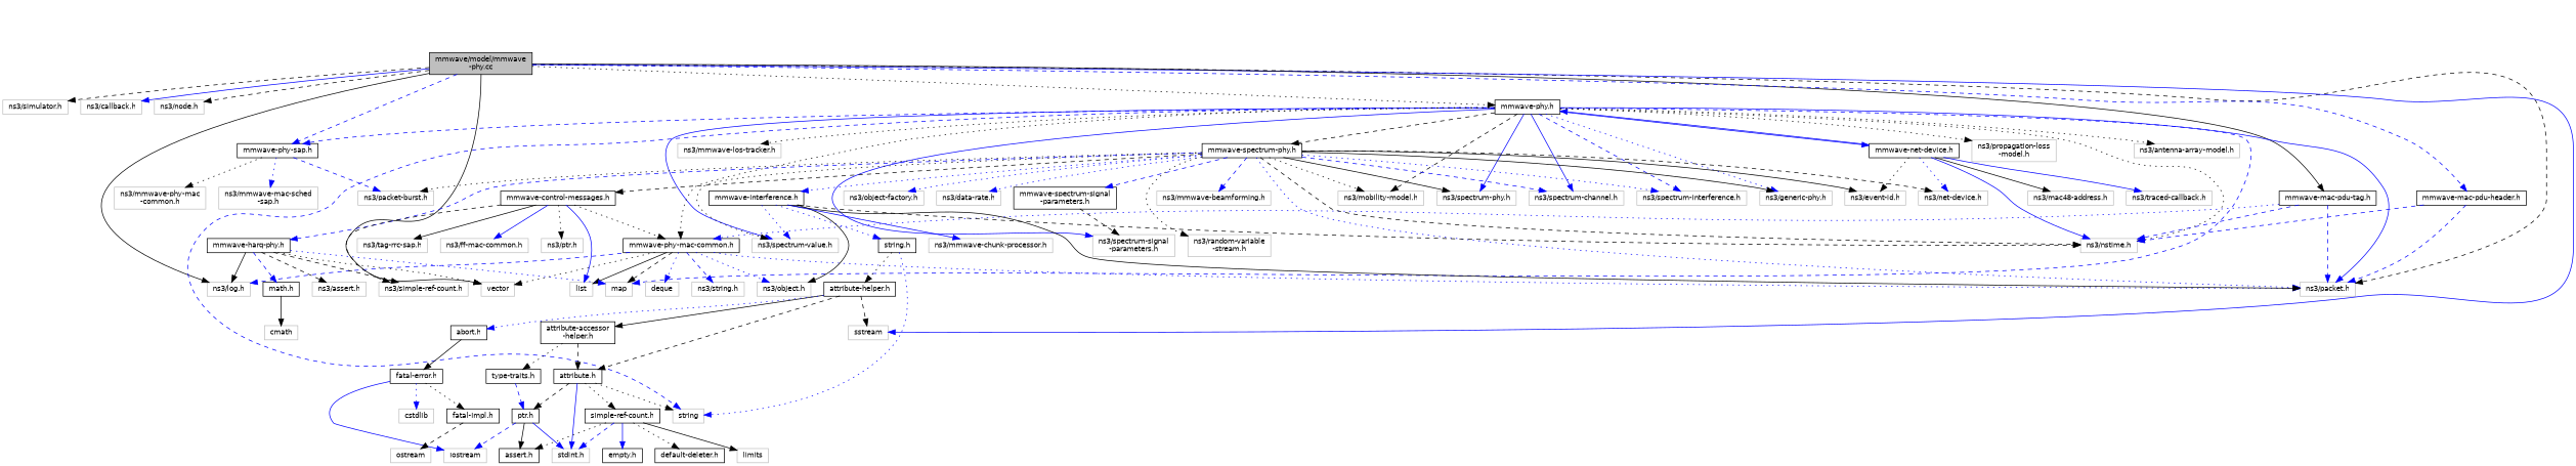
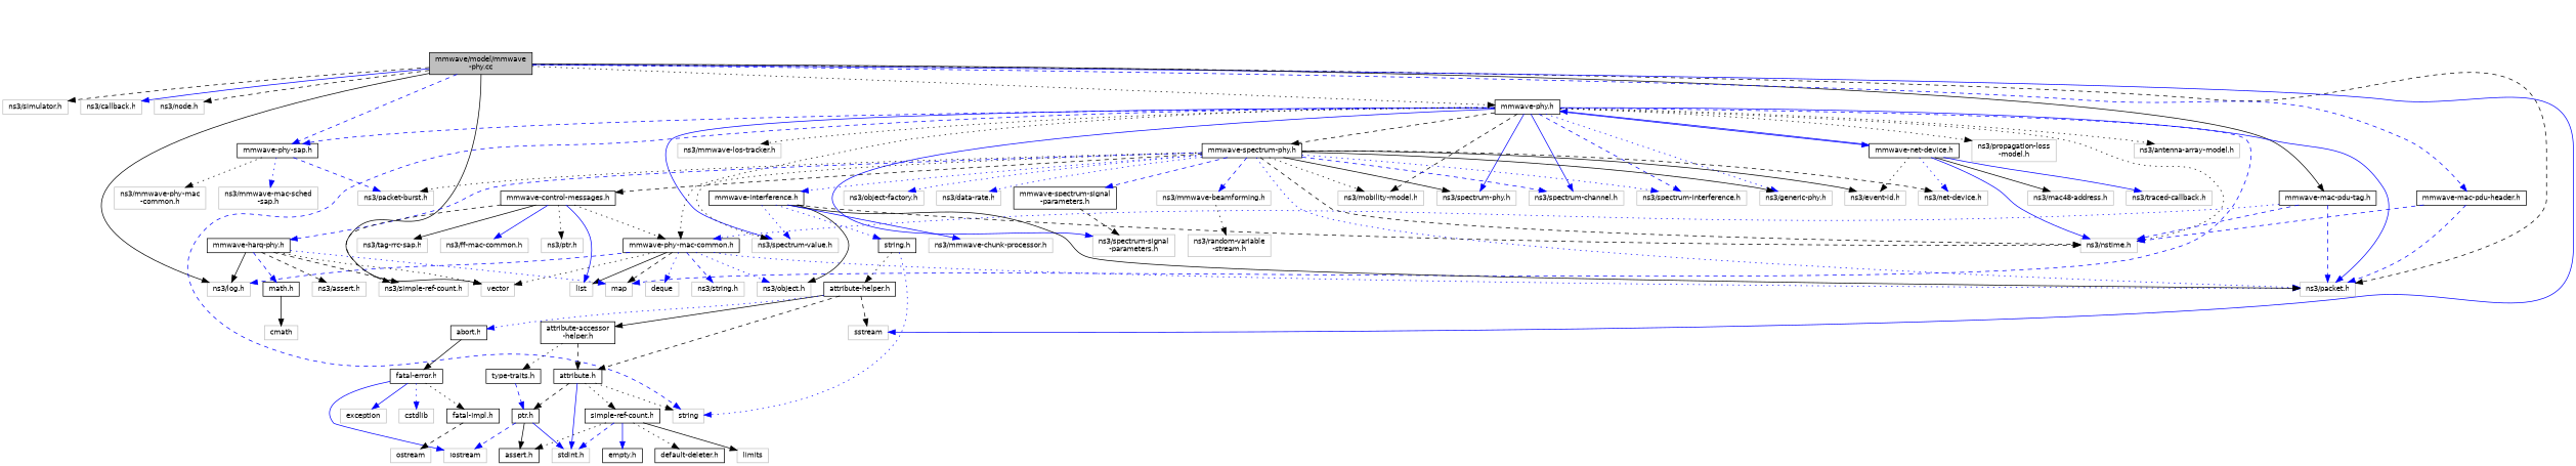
  digraph {
    node [color=grey75 fillcolor=white fontname=Helvetica fontsize=10 shape=record style=filled]
    edge [color=black fontname=Helvetica fontsize=10 labelfontname=Helvetica labelfontsize=10 style=dotted]
    n1 [color=black fillcolor=grey75 fontcolor=black height=0.2 label="mmwave/model/mmwave\l-phy.cc" width=0.4]
    n2 [height=0.2 label="ns3/simulator.h" width=0.4]
    n3 [height=0.2 label="ns3/callback.h" width=0.4]
    n4 [height=0.2 label="ns3/node.h" width=0.4]
    n5 [height=0.2 label="ns3/packet.h" width=0.4]
    n6 [height=0.2 label="ns3/log.h" width=0.4]
    n7 [color=black height=0.2 label="mmwave-phy.h" width=0.4]
    n8 [height=0.2 label=vector width=0.4]
    n9 [height=0.2 label=sstream width=0.4]
    n10 [color=black height=0.2 label="mmwave-phy-sap.h" width=0.4]
    n11 [color=black height=0.2 label="mmwave-mac-pdu-tag.h" width=0.4]
    n12 [color=black height=0.2 label="mmwave-mac-pdu-header.h" width=0.4]
    n13 [height=0.2 label="ns3/spectrum-value.h" width=0.4]
    n14 [height=0.2 label="ns3/mobility-model.h" width=0.4]
    n15 [height=0.2 label="ns3/nstime.h" width=0.4]
    n16 [height=0.2 label="ns3/spectrum-phy.h" width=0.4]
    n17 [height=0.2 label="ns3/spectrum-channel.h" width=0.4]
    n18 [height=0.2 label="ns3/spectrum-signal\l-parameters.h" width=0.4]
    n19 [height=0.2 label="ns3/spectrum-interference.h" width=0.4]
    n20 [height=0.2 label="ns3/propagation-loss\l-model.h" width=0.4]
    n21 [height=0.2 label="ns3/generic-phy.h" width=0.4]
    n22 [height=0.2 label="ns3/antenna-array-model.h" width=0.4]
    n23 [color=black height=0.2 label="mmwave-phy-mac-common.h" width=0.4]
    n24 [height=0.2 label=map width=0.4]
    n25 [color=black height=0.2 label="mmwave-spectrum-phy.h" width=0.4]
    n26 [height=0.2 label=string width=0.4]
    n27 [color=black height=0.2 label="mmwave-net-device.h" width=0.4]
    n28 [height=0.2 label="ns3/mmwave-los-tracker.h" width=0.4]
    n29 [height=0.2 label="ns3/packet-burst.h" width=0.4]
    n30 [height=0.2 label="ns3/mmwave-phy-mac\l-common.h" width=0.4]
    n31 [height=0.2 label="ns3/mmwave-mac-sched\l-sap.h" width=0.4]
    n32 [height=0.2 label=list width=0.4]
    n33 [height=0.2 label=deque width=0.4]
    n34 [height=0.2 label="ns3/object.h" width=0.4]
    n35 [height=0.2 label="ns3/string.h" width=0.4]
    n36 [height=0.2 label="ns3/object-factory.h" width=0.4]
    n37 [height=0.2 label="ns3/event-id.h" width=0.4]
    n38 [height=0.2 label="ns3/net-device.h" width=0.4]
    n39 [height=0.2 label="ns3/data-rate.h" width=0.4]
    n40 [color=black height=0.2 label="mmwave-spectrum-signal\l-parameters.h" width=0.4]
    n41 [height=0.2 label="ns3/random-variable\l-stream.h" width=0.4]
    n42 [height=0.2 label="ns3/mmwave-beamforming.h" width=0.4]
    n43 [color=black height=0.2 label="mmwave-interference.h" width=0.4]
    n44 [color=black height=0.2 label="mmwave-control-messages.h" width=0.4]
    n45 [color=black height=0.2 label="mmwave-harq-phy.h" width=0.4]
    n46 [height=0.2 label="ns3/mac48-address.h" width=0.4]
    n47 [height=0.2 label="ns3/traced-callback.h" width=0.4]
    n48 [color=black height=0.2 label="string.h" width=0.4]
    n49 [height=0.2 label="ns3/mmwave-chunk-processor.h" width=0.4]
    n50 [height=0.2 label="ns3/ptr.h" width=0.4]
    n51 [height=0.2 label="ns3/simple-ref-count.h" width=0.4]
    n52 [height=0.2 label="ns3/tag-rrc-sap.h" width=0.4]
    n53 [height=0.2 label="ns3/ff-mac-common.h" width=0.4]
    n54 [height=0.2 label="ns3/assert.h" width=0.4]
    n55 [color=black height=0.2 label="math.h" width=0.4]
    n56 [color=black height=0.2 label="attribute-helper.h" width=0.4]
    n57 [color=black height=0.2 label="attribute.h" width=0.4]
    n58 [color=black height=0.2 label="attribute-accessor\l-helper.h" width=0.4]
    n59 [color=black height=0.2 label="abort.h" width=0.4]
    n60 [height=0.2 label="stdint.h" width=0.4]
    n61 [color=black height=0.2 label="ptr.h" width=0.4]
    n62 [color=black height=0.2 label="simple-ref-count.h" width=0.4]
    n63 [color=black height=0.2 label="type-traits.h" width=0.4]
    n64 [color=black height=0.2 label="fatal-error.h" width=0.4]
    n65 [height=0.2 label=iostream width=0.4]
    n66 [color=black height=0.2 label="assert.h" width=0.4]
    n67 [color=black height=0.2 label="empty.h" width=0.4]
    n68 [color=black height=0.2 label="default-deleter.h" width=0.4]
    n69 [height=0.2 label=limits width=0.4]
+   n70 [height=0.2 label=exception width=0.4]
    n71 [height=0.2 label=cstdlib width=0.4]
    n72 [color=black height=0.2 label="fatal-impl.h" width=0.4]
    n73 [height=0.2 label=ostream width=0.4]
    n74 [height=0.2 label=cmath width=0.4]
    n1 -> n2 [style=dashed]
    n1 -> n3 [color=blue style=solid]
    n1 -> n4 [style=dashed]
    n1 -> n5 [style=dashed]
    n1 -> n6 [style=solid]
    n1 -> n7
    n1 -> n8 [style=solid]
    n1 -> n9 [color=blue style=solid]
    n1 -> n10 [color=blue style=dashed]
    n1 -> n11 [style=solid]
    n1 -> n12 [color=blue style=dashed]
    n7 -> n5 [color=blue style=solid]
    n7 -> n10 [color=blue style=dashed]
    n7 -> n13 [color=blue style=solid]
    n7 -> n14 [style=dashed]
    n7 -> n15
    n7 -> n16 [color=blue style=solid]
    n7 -> n17 [color=blue style=solid]
    n7 -> n18 [color=blue style=solid]
    n7 -> n19 [color=blue style=dashed]
    n7 -> n20
    n7 -> n21 [color=blue]
    n7 -> n22
    n7 -> n23
    n7 -> n24 [color=blue style=dashed]
    n7 -> n25 [style=dashed]
    n7 -> n26 [color=blue style=dashed]
    n7 -> n27 [color=blue style=solid]
    n7 -> n28
    n10 -> n29 [color=blue style=dashed]
    n10 -> n30
    n10 -> n31 [color=blue]
    n11 -> n5 [color=blue style=dashed]
    n11 -> n15 [color=blue style=dashed]
    n11 -> n23 [color=blue]
    n12 -> n5 [color=blue style=dashed]
    n12 -> n15 [color=blue style=dashed]
    n23 -> n5 [color=blue]
    n23 -> n6 [color=blue style=dashed]
    n23 -> n8
    n23 -> n24 [style=dashed]
    n23 -> n32 [style=solid]
    n23 -> n33 [color=blue]
    n23 -> n34 [color=blue]
    n23 -> n35 [color=blue style=dashed]
    n25 -> n5 [color=blue]
    n25 -> n13
    n25 -> n14
    n25 -> n15 [style=dashed]
    n25 -> n16 [style=solid]
    n25 -> n17 [color=blue style=dashed]
    n25 -> n19 [color=blue]
    n25 -> n21 [style=solid]
    n25 -> n29
    n25 -> n36 [color=blue]
    n25 -> n37 [style=solid]
    n25 -> n38 [style=dashed]
    n25 -> n39 [color=blue]
    n25 -> n40 [color=blue style=dashed]
-   n25 -> n41
+   n42 -> n41
    n25 -> n42 [color=blue style=dashed]
    n25 -> n43 [color=blue]
    n25 -> n44 [style=dashed]
    n25 -> n45 [color=blue style=dashed]
    n27 -> n7 [color=blue style=solid]
    n27 -> n15 [color=blue style=solid]
    n27 -> n37
    n27 -> n38 [color=blue]
    n27 -> n46 [style=solid]
    n27 -> n47 [color=blue style=solid]
    n40 -> n18 [style=dashed]
    n43 -> n5 [style=solid]
    n43 -> n13 [color=blue]
    n43 -> n15 [style=dashed]
    n43 -> n34 [style=solid]
    n43 -> n48 [color=blue]
    n43 -> n49 [color=blue style=solid]
    n44 -> n23
    n44 -> n32 [color=blue style=solid]
    n44 -> n50
    n44 -> n51 [style=dashed]
    n44 -> n52 [style=solid]
    n44 -> n53 [color=blue style=solid]
    n45 -> n6 [style=solid]
    n45 -> n8
    n45 -> n24 [color=blue]
    n45 -> n51 [style=dashed]
    n45 -> n54 [style=dashed]
    n45 -> n55 [color=blue style=dashed]
    n48 -> n26 [color=blue]
    n48 -> n56
    n55 -> n74 [style=solid]
    n56 -> n9 [style=dashed]
    n56 -> n57 [style=dashed]
    n56 -> n58 [style=solid]
    n56 -> n59 [color=blue]
    n57 -> n26
    n57 -> n60 [color=blue style=solid]
    n57 -> n61 [style=dashed]
    n57 -> n62
    n58 -> n57 [style=dashed]
    n58 -> n63
    n59 -> n64 [style=solid]
    n61 -> n60 [color=blue style=solid]
    n61 -> n65 [color=blue style=dashed]
    n61 -> n66 [style=solid]
    n62 -> n60 [color=blue style=dashed]
    n62 -> n66
    n62 -> n67 [color=blue style=solid]
    n62 -> n68
    n62 -> n69 [style=solid]
    n63 -> n61 [color=blue style=dashed]
    n64 -> n65 [color=blue style=solid]
+   n64 -> n70 [color=blue style=solid]
    n64 -> n71 [color=blue]
    n64 -> n72
    n72 -> n73 [style=dashed]
  }
